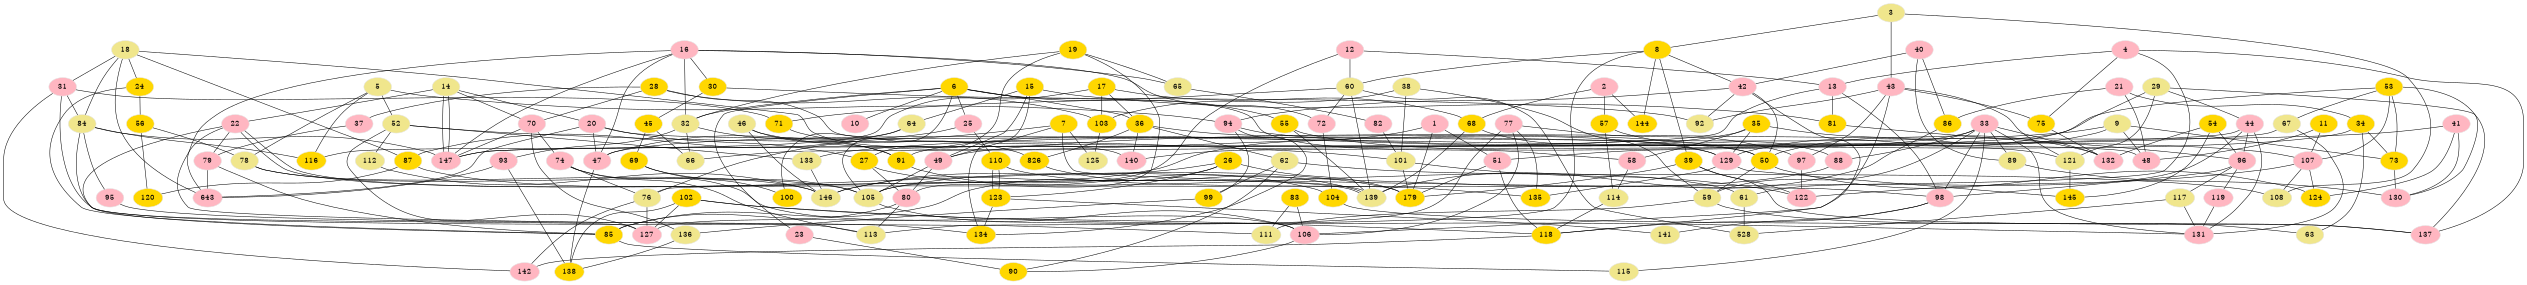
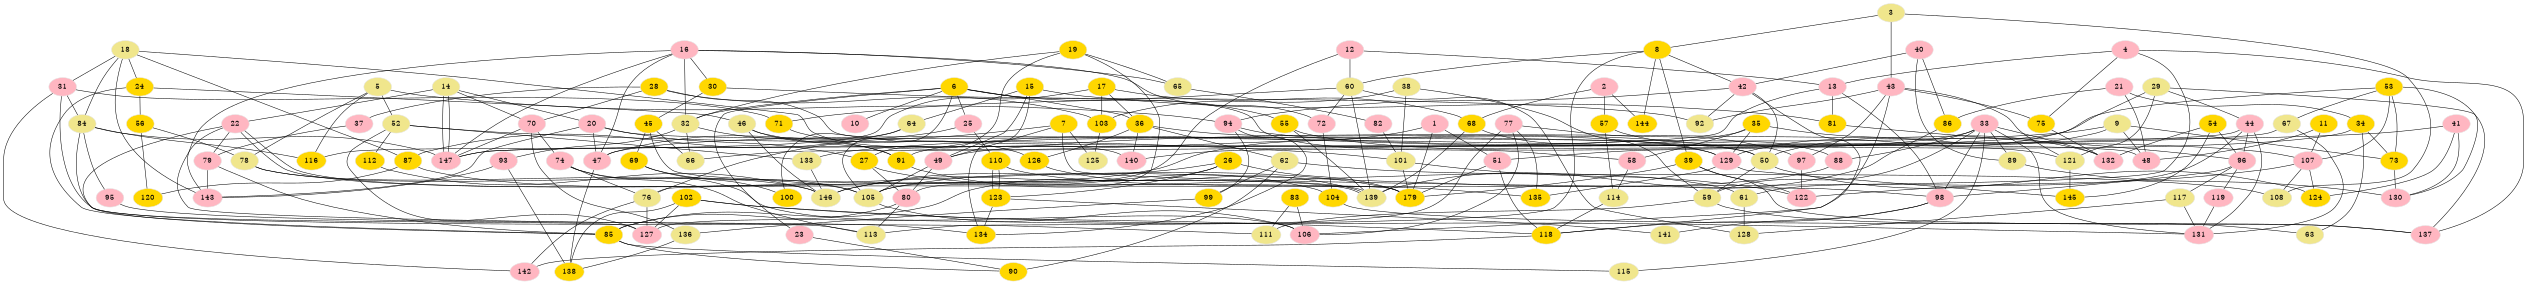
  graph {
    node [color=gray90 fillcolor=lightpink style=filled]
    1
    51
    n3 [fillcolor=gold label=179]
    146 [fillcolor=khaki]
    118 [fillcolor=gold]
    57 [fillcolor=gold]
    2
    68 [fillcolor=gold]
    144 [fillcolor=gold]
    88
    114 [fillcolor=khaki]
    139 [fillcolor=khaki]
    129
    3 [fillcolor=khaki]
    8 [fillcolor=gold]
    43
    108 [fillcolor=khaki]
    39 [fillcolor=gold]
    42
    60 [fillcolor=khaki]
    113 [fillcolor=khaki]
    75 [fillcolor=gold]
    121 [fillcolor=khaki]
    92 [fillcolor=khaki]
    97
    106
    4
    13
    76 [fillcolor=khaki]
    137
    98
    66 [fillcolor=khaki]
    81 [fillcolor=gold]
    132
    142
    127
    5 [fillcolor=khaki]
    52 [fillcolor=khaki]
    78 [fillcolor=khaki]
    94
    116 [fillcolor=gold]
    133 [fillcolor=khaki]
    101 [fillcolor=khaki]
-   112 [fillcolor=khaki]
+   112 [fillcolor=gold]
    105 [fillcolor=khaki]
    99 [fillcolor=gold]
    107
    134 [fillcolor=gold]
    6 [fillcolor=gold]
    10
    23
    25
    32 [fillcolor=khaki]
    36 [fillcolor=gold]
    55 [fillcolor=gold]
    58
    90 [fillcolor=gold]
    47
    110 [fillcolor=gold]
    91 [fillcolor=gold]
    93
-   50 [fillcolor=gold]
+   50 [fillcolor=khaki]
    140
    62 [fillcolor=khaki]
-   126 [fillcolor=gold label=826]
+   126 [fillcolor=gold]
    7 [fillcolor=gold]
    49
    125 [fillcolor=khaki]
    80
    141 [fillcolor=khaki]
    122
    72
    71 [fillcolor=gold]
-   128 [fillcolor=khaki label=528]
+   128 [fillcolor=khaki]
    9 [fillcolor=khaki]
    48
    73 [fillcolor=gold]
    59 [fillcolor=khaki]
    124 [fillcolor=gold]
    130
    136 [fillcolor=khaki]
    11 [fillcolor=gold]
    12
    96
    14 [fillcolor=khaki]
    20
    22
    70
    147
-   143 [label=643]
+   143
    27 [fillcolor=gold]
    79
    85 [fillcolor=gold]
    111 [fillcolor=khaki]
    74
    15 [fillcolor=gold]
    64 [fillcolor=khaki]
    87 [fillcolor=gold]
    100 [fillcolor=gold]
    16
    30 [fillcolor=gold]
    65 [fillcolor=khaki]
    45 [fillcolor=gold]
    138 [fillcolor=gold]
    82
    104 [fillcolor=gold]
    17 [fillcolor=gold]
    103 [fillcolor=gold]
    18 [fillcolor=khaki]
    24 [fillcolor=gold]
    31
    84 [fillcolor=khaki]
    46 [fillcolor=khaki]
    56 [fillcolor=gold]
    95
    120 [fillcolor=gold]
    19 [fillcolor=gold]
    61 [fillcolor=khaki]
    21
    34 [fillcolor=gold]
    86 [fillcolor=gold]
    63 [fillcolor=khaki]
    115 [fillcolor=khaki]
    123 [fillcolor=gold]
    135 [fillcolor=gold]
    26 [fillcolor=gold]
    28 [fillcolor=gold]
    37
    29 [fillcolor=khaki]
    44
    131
    145 [fillcolor=gold]
    69 [fillcolor=gold]
    33
    89 [fillcolor=khaki]
    35 [fillcolor=gold]
    38 [fillcolor=khaki]
    40
    41
    117 [fillcolor=khaki]
    119
    53 [fillcolor=gold]
    67 [fillcolor=khaki]
    54 [fillcolor=gold]
    77
    83 [fillcolor=gold]
    102 [fillcolor=gold]
    1 -- 51
    1 -- n3
    1 -- 146
    51 -- n3
    51 -- 118
    118 -- 142
    57 -- 88
    57 -- 114
    2 -- 57
    2 -- 68
    2 -- 144
    68 -- 139
    68 -- 129
    88 -- 105
    114 -- 118
    129 -- 135
    129 -- 145
    3 -- 8
    3 -- 43
    3 -- 108
    8 -- 144
    8 -- 39
    8 -- 42
    8 -- 60
    8 -- 113
    43 -- 75
    43 -- 121
    43 -- 92
    43 -- 97
    43 -- 106
    39 -- n3
    39 -- 137
    39 -- 122
    42 -- 118
    42 -- 92
    42 -- 94
    42 -- 50
    60 -- 139
    60 -- 72
    60 -- 71
    60 -- 128
    75 -- 132
    121 -- 145
    97 -- 122
    4 -- 75
    4 -- 13
    4 -- 76
    4 -- 137
    13 -- 98
    13 -- 66
    13 -- 81
    76 -- 142
    76 -- 127
    98 -- 118
    98 -- 141
    81 -- 96
    5 -- 52
    5 -- 78
    5 -- 94
    5 -- 116
    52 -- 127
    52 -- 133
    52 -- 101
    52 -- 112
    78 -- 146
    78 -- 105
    94 -- 99
    94 -- 107
    94 -- 134
    133 -- 146
    101 -- n3
    101 -- 122
    112 -- 146
    105 -- 106
    99 -- 136
    107 -- 108
    107 -- 122
    107 -- 124
    6 -- 105
    6 -- 10
    6 -- 23
    6 -- 25
    6 -- 32
    6 -- 36
    6 -- 55
    6 -- 58
    23 -- 90
    25 -- 47
    25 -- 110
    32 -- 66
    32 -- 91
    32 -- 93
    36 -- 50
    36 -- 140
    36 -- 62
    36 -- 126
    55 -- 139
    55 -- 121
    58 -- 114
    47 -- 138
    110 -- 123
    110 -- 123
    110 -- 135
    91 -- 104
    93 -- 143
    93 -- 138
    50 -- 59
    50 -- 124
    62 -- 108
    62 -- 99
    62 -- 90
    126 -- 139
    7 -- 76
    7 -- 98
    7 -- 49
    7 -- 125
    49 -- 105
    49 -- 80
    80 -- 113
    80 -- 85
    72 -- 104
    71 -- 126
    9 -- 133
    9 -- 50
    9 -- 48
    9 -- 73
    73 -- 130
    59 -- 111
    59 -- 63
    136 -- 138
    11 -- 107
    11 -- 48
    12 -- 60
    12 -- 13
    12 -- 105
    96 -- 98
    96 -- 117
    96 -- 119
    14 -- 20
    14 -- 22
    14 -- 70
    14 -- 147
    14 -- 147
    20 -- 47
    20 -- 50
    20 -- 143
    20 -- 27
    22 -- 139
    22 -- 139
    22 -- 79
    22 -- 85
    22 -- 111
    70 -- 136
    70 -- 147
    70 -- 74
    27 -- 80
    27 -- 61
    79 -- 143
    79 -- 85
-   106 -- 90
+   85 -- 90
    85 -- 115
    74 -- 113
    74 -- 106
    74 -- 76
    15 -- 81
    15 -- 134
    15 -- 49
    15 -- 64
    64 -- 87
    64 -- 100
    87 -- n3
    87 -- 120
    16 -- 32
    16 -- 47
    16 -- 72
    16 -- 147
    16 -- 143
    16 -- 30
    16 -- 65
    30 -- 92
    30 -- 45
    65 -- 82
+   45 -- n3
    45 -- 66
    45 -- 69
    82 -- 101
    104 -- 137
    17 -- 68
    17 -- 116
    17 -- 36
    17 -- 103
    103 -- 125
    18 -- 140
    18 -- 143
    18 -- 87
    18 -- 24
    18 -- 31
    18 -- 84
    24 -- 85
+   24 -- 46
    24 -- 56
    31 -- 113
    31 -- 142
    31 -- 71
    31 -- 84
    84 -- 127
    84 -- 116
    84 -- 147
    84 -- 95
    46 -- 146
    46 -- 129
    46 -- 91
    56 -- 78
    56 -- 120
    95 -- 134
    19 -- 32
    19 -- 80
    19 -- 27
    19 -- 65
    61 -- 128
    21 -- 48
    21 -- 34
    21 -- 86
    34 -- 47
    34 -- 73
    34 -- 63
    86 -- 139
    123 -- 134
    123 -- 141
    26 -- n3
    26 -- 146
    26 -- 85
    26 -- 123
    28 -- 48
    28 -- 70
    28 -- 103
    28 -- 37
    37 -- 79
    29 -- 129
    29 -- 121
    29 -- 137
    29 -- 44
    44 -- 96
    44 -- 147
    44 -- 61
    44 -- 131
    69 -- 105
    69 -- 100
    33 -- 51
    33 -- 88
    33 -- 98
    33 -- 132
    33 -- 59
    33 -- 115
    33 -- 131
    33 -- 89
    89 -- 130
    35 -- 129
    35 -- 132
    35 -- 58
    35 -- 91
    38 -- 101
    38 -- 59
    38 -- 103
    40 -- 42
    40 -- 86
    40 -- 89
    41 -- 49
    41 -- 124
    41 -- 130
    117 -- 128
    117 -- 131
    119 -- 131
    53 -- 107
    53 -- 140
    53 -- 73
    53 -- 130
    53 -- 67
    67 -- 147
    67 -- 131
    54 -- 132
    54 -- 96
    54 -- 145
    77 -- 97
    77 -- 106
    77 -- 127
    77 -- 135
    83 -- 106
    83 -- 111
    102 -- 118
    102 -- 127
    102 -- 138
    102 -- 131
  }
